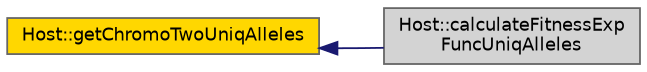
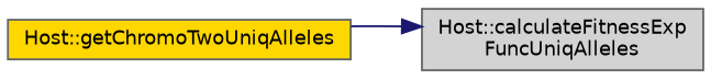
  digraph {
    rankdir=LR
    node [color=gray40 fontname=Helvetica fontsize=10 shape=record style=filled]
    n1 [fillcolor=gold fontcolor=black height=0.2 label="Host::getChromoTwoUniqAlleles" width=0.4]
    n2 [fillcolor=lightgrey height=0.2 label="Host::calculateFitnessExp\lFuncUniqAlleles" width=0.4]
-   n1 -> n2 [color=midnightblue dir=back fontname=Helvetica fontsize=10 labelfontname=Helvetica labelfontsize=10 style=solid]
+   n2 -> n1 [color=midnightblue dir=back fontname=Helvetica fontsize=10 labelfontname=Helvetica labelfontsize=10 style=solid]
  }
